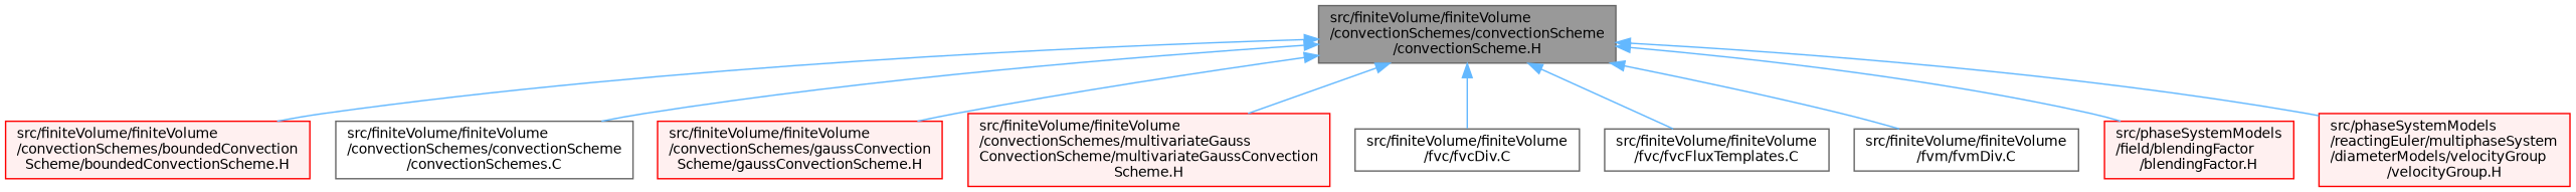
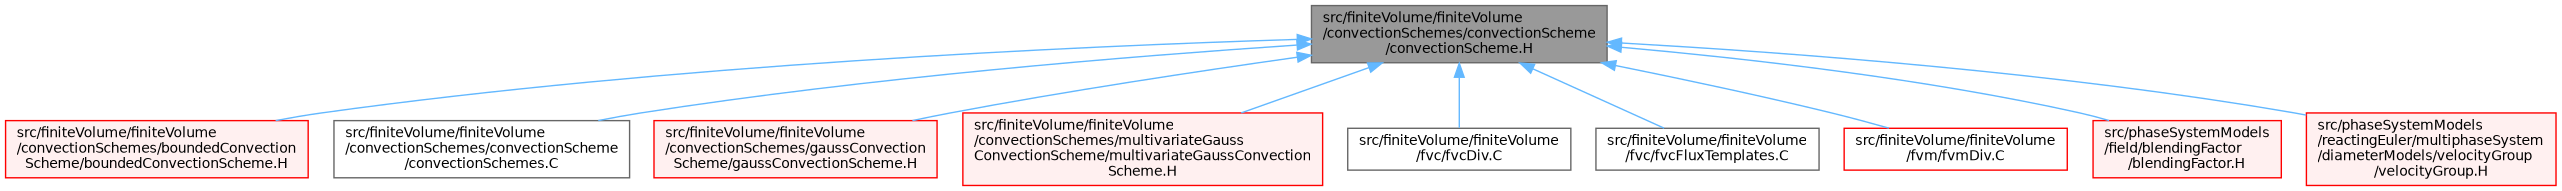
  digraph {
    node [color=red fillcolor="#FFF0F0" fontname=Helvetica fontsize=10 shape=box style=filled]
    edge [color=steelblue1 dir=back fontname=Helvetica fontsize=10 labelfontname=Helvetica labelfontsize=10 style=solid]
    n1 [color=gray40 fillcolor=grey60 fontcolor=black height=0.2 label="src/finiteVolume/finiteVolume\l/convectionSchemes/convectionScheme\l/convectionScheme.H" width=0.4]
    n2 [height=0.2 label="src/finiteVolume/finiteVolume\l/convectionSchemes/boundedConvection\lScheme/boundedConvectionScheme.H" width=0.4]
    n3 [color=grey40 fillcolor=white height=0.2 label="src/finiteVolume/finiteVolume\l/convectionSchemes/convectionScheme\l/convectionSchemes.C" width=0.4]
    n4 [height=0.2 label="src/finiteVolume/finiteVolume\l/convectionSchemes/gaussConvection\lScheme/gaussConvectionScheme.H" width=0.4]
    n5 [height=0.2 label="src/finiteVolume/finiteVolume\l/convectionSchemes/multivariateGauss\lConvectionScheme/multivariateGaussConvection\lScheme.H" width=0.4]
    n6 [color=grey40 fillcolor=white height=0.2 label="src/finiteVolume/finiteVolume\l/fvc/fvcDiv.C" width=0.4]
    n7 [color=grey40 fillcolor=white height=0.2 label="src/finiteVolume/finiteVolume\l/fvc/fvcFluxTemplates.C" width=0.4]
-   n8 [color=grey40 fillcolor=white height=0.2 label="src/finiteVolume/finiteVolume\l/fvm/fvmDiv.C" width=0.4]
+   n8 [fillcolor=white height=0.2 label="src/finiteVolume/finiteVolume\l/fvm/fvmDiv.C" width=0.4]
    n9 [height=0.2 label="src/phaseSystemModels\l/field/blendingFactor\l/blendingFactor.H" width=0.4]
    n10 [height=0.2 label="src/phaseSystemModels\l/reactingEuler/multiphaseSystem\l/diameterModels/velocityGroup\l/velocityGroup.H" width=0.4]
    n1 -> n2
    n1 -> n3
    n1 -> n4
    n1 -> n5
    n1 -> n6
    n1 -> n7
    n1 -> n8
    n1 -> n9
    n1 -> n10
  }
